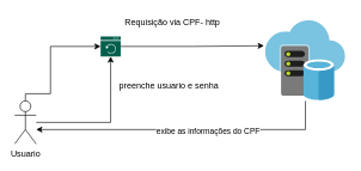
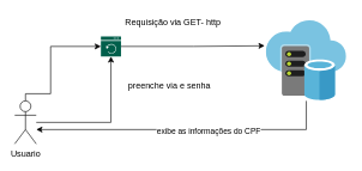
  <mxCell id="0" />
  <mxCell id="1" parent="0" />
  <mxCell id="2" style="edgeStyle=orthogonalEdgeStyle;rounded=0;orthogonalLoop=1;jettySize=auto;html=1;" parent="1" source="4" target="10" edge="1"><mxGeometry relative="1" as="geometry"><mxPoint x="270" y="160" as="targetPoint" /><Array as="points"><mxPoint x="70" y="130" /><mxPoint x="70" y="64" /></Array></mxGeometry></mxCell>
  <mxCell id="3" style="edgeStyle=orthogonalEdgeStyle;rounded=0;orthogonalLoop=1;jettySize=auto;html=1;" parent="1" source="4" target="10" edge="1"><mxGeometry relative="1" as="geometry" /></mxCell>
  <mxCell id="4" value="Usuario&lt;br&gt;&lt;br&gt;" style="shape=umlActor;verticalLabelPosition=bottom;verticalAlign=top;html=1;" parent="1" vertex="1"><mxGeometry x="20" y="140" width="30" height="60" as="geometry" /></mxCell>
- <mxCell id="5" value="Requisição via CPF- http&lt;br&gt;" style="text;html=1;align=center;verticalAlign=middle;resizable=0;points=[];autosize=1;strokeColor=none;" parent="1" vertex="1"><mxGeometry x="165" y="20" width="150" height="20" as="geometry" /></mxCell>
+ <mxCell id="5" value="Requisição via GET- http&lt;br&gt;" style="text;html=1;align=center;verticalAlign=middle;resizable=0;points=[];autosize=1;strokeColor=none;" parent="1" vertex="1"><mxGeometry x="165" y="20" width="150" height="20" as="geometry" /></mxCell>
  <mxCell id="6" style="edgeStyle=orthogonalEdgeStyle;rounded=0;orthogonalLoop=1;jettySize=auto;html=1;" parent="1" source="8" target="4" edge="1"><mxGeometry relative="1" as="geometry"><Array as="points"><mxPoint x="426" y="180" /></Array></mxGeometry></mxCell>
  <mxCell id="7" value="exibe as informações do CPF&lt;br&gt;" style="edgeLabel;html=1;align=center;verticalAlign=middle;resizable=0;points=[];" parent="6" vertex="1" connectable="0"><mxGeometry x="-0.149" y="2" relative="1" as="geometry"><mxPoint as="offset" /></mxGeometry></mxCell>
  <mxCell id="8" value="" style="aspect=fixed;html=1;points=[];align=center;image;fontSize=12;image=img/lib/mscae/Virtual_Datacenter.svg;" parent="1" vertex="1"><mxGeometry x="370" y="28" width="112" height="112" as="geometry" /></mxCell>
  <mxCell id="9" style="edgeStyle=orthogonalEdgeStyle;rounded=0;orthogonalLoop=1;jettySize=auto;html=1;entryX=-0.018;entryY=0.313;entryDx=0;entryDy=0;entryPerimeter=0;" parent="1" source="10" target="8" edge="1"><mxGeometry relative="1" as="geometry" /></mxCell>
  <mxCell id="10" value="" style="pointerEvents=1;shadow=0;dashed=0;html=1;strokeColor=none;fillColor=#005F4B;labelPosition=center;verticalLabelPosition=bottom;verticalAlign=top;align=center;outlineConnect=0;shape=mxgraph.veeam2.backup_browser;" parent="1" vertex="1"><mxGeometry x="140" y="50" width="28.0" height="28.0" as="geometry" /></mxCell>
- <mxCell id="11" value="preenche usuario e senha&lt;br&gt;" style="text;html=1;align=center;verticalAlign=middle;resizable=0;points=[];autosize=1;strokeColor=none;" parent="1" vertex="1"><mxGeometry x="160" y="110" width="150" height="20" as="geometry" /></mxCell>
+ <mxCell id="11" value="preenche via e senha&lt;br&gt;" style="text;html=1;align=center;verticalAlign=middle;resizable=0;points=[];autosize=1;strokeColor=none;" parent="1" vertex="1"><mxGeometry x="160" y="110" width="150" height="20" as="geometry" /></mxCell>
